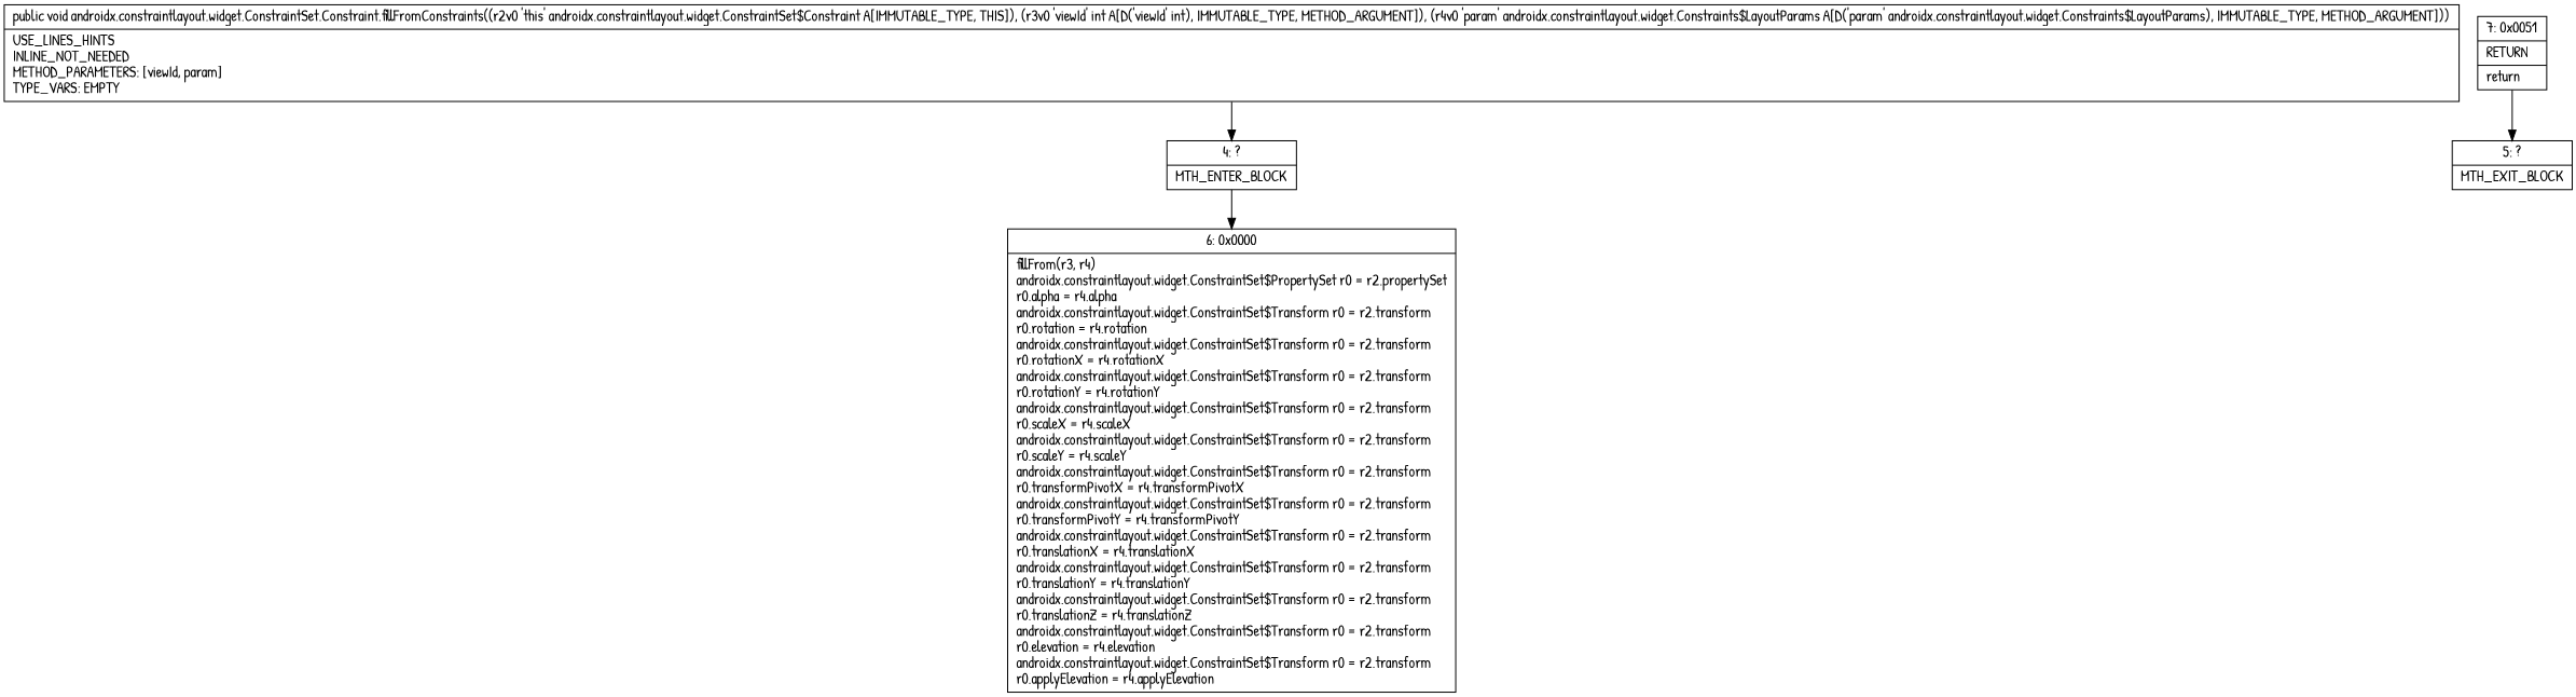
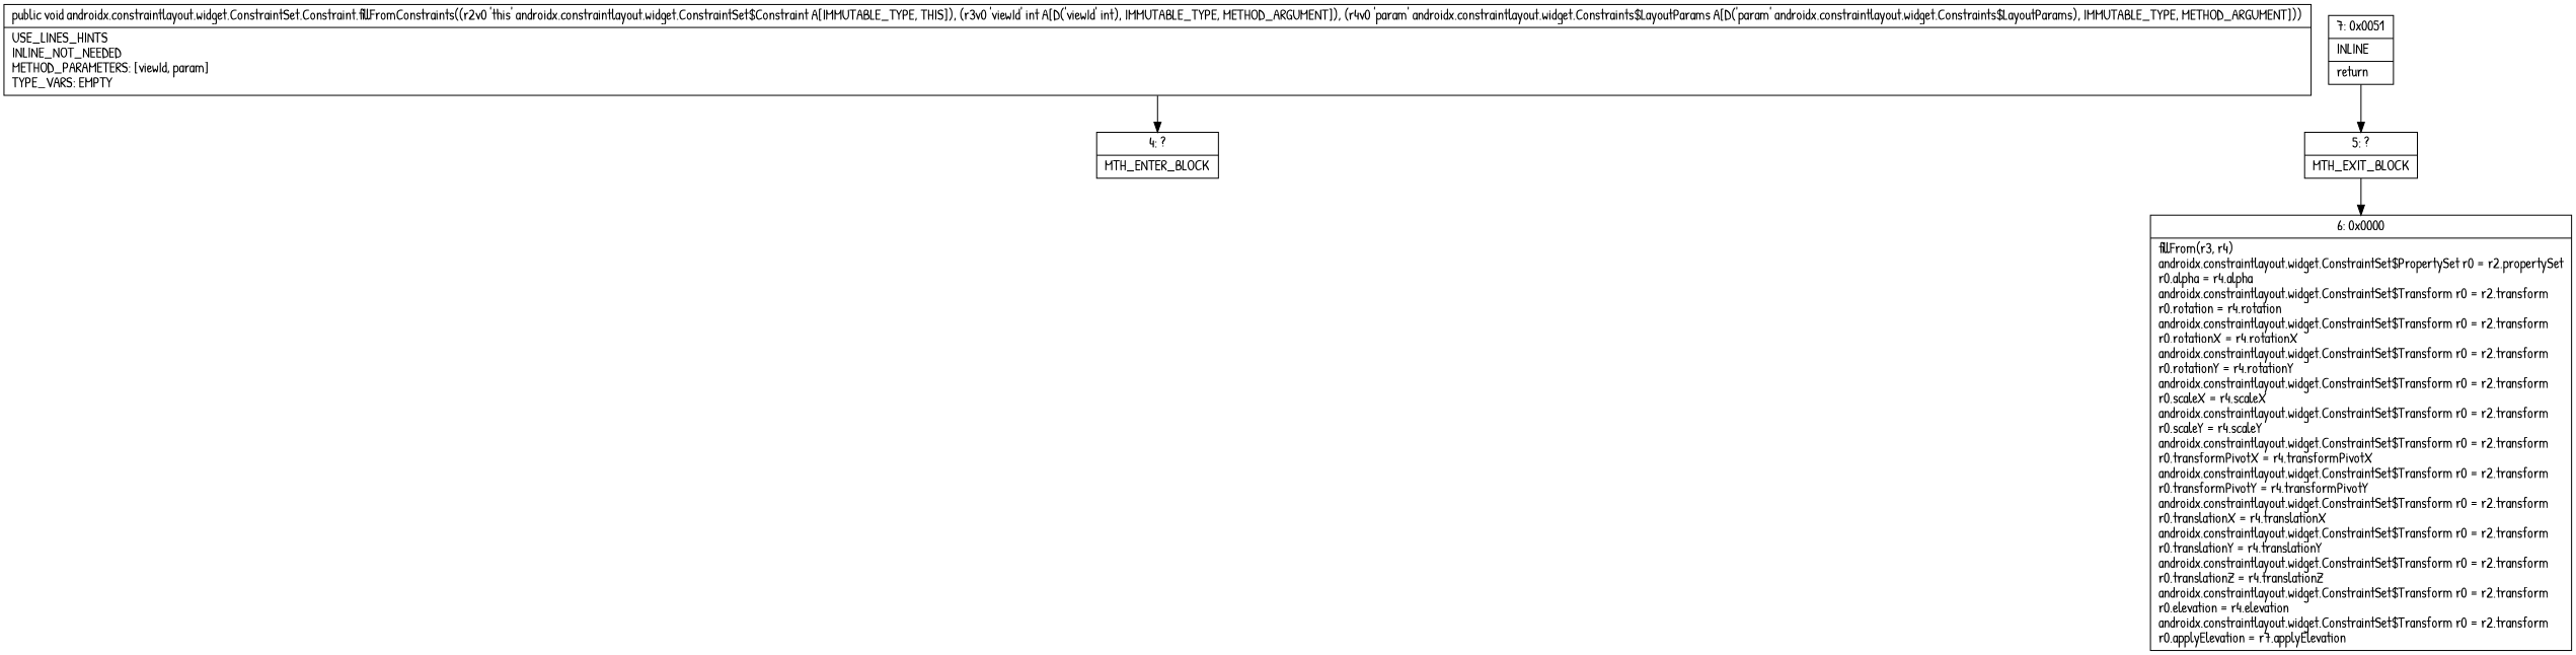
  digraph {
    fontname="Patrick Hand"
    node [fontname="Patrick Hand" shape=record]
    edge [fontname="Patrick Hand"]
    n1 [label="{4\:\ ?|MTH_ENTER_BLOCK\l}"]
-   n2 [label="{6\:\ 0x0000|fillFrom(r3, r4)\landroidx.constraintlayout.widget.ConstraintSet$PropertySet r0 = r2.propertySet\lr0.alpha = r4.alpha\landroidx.constraintlayout.widget.ConstraintSet$Transform r0 = r2.transform\lr0.rotation = r4.rotation\landroidx.constraintlayout.widget.ConstraintSet$Transform r0 = r2.transform\lr0.rotationX = r4.rotationX\landroidx.constraintlayout.widget.ConstraintSet$Transform r0 = r2.transform\lr0.rotationY = r4.rotationY\landroidx.constraintlayout.widget.ConstraintSet$Transform r0 = r2.transform\lr0.scaleX = r4.scaleX\landroidx.constraintlayout.widget.ConstraintSet$Transform r0 = r2.transform\lr0.scaleY = r4.scaleY\landroidx.constraintlayout.widget.ConstraintSet$Transform r0 = r2.transform\lr0.transformPivotX = r4.transformPivotX\landroidx.constraintlayout.widget.ConstraintSet$Transform r0 = r2.transform\lr0.transformPivotY = r4.transformPivotY\landroidx.constraintlayout.widget.ConstraintSet$Transform r0 = r2.transform\lr0.translationX = r4.translationX\landroidx.constraintlayout.widget.ConstraintSet$Transform r0 = r2.transform\lr0.translationY = r4.translationY\landroidx.constraintlayout.widget.ConstraintSet$Transform r0 = r2.transform\lr0.translationZ = r4.translationZ\landroidx.constraintlayout.widget.ConstraintSet$Transform r0 = r2.transform\lr0.elevation = r4.elevation\landroidx.constraintlayout.widget.ConstraintSet$Transform r0 = r2.transform\lr0.applyElevation = r4.applyElevation\l}"]
-   n3 [label="{7\:\ 0x0051|RETURN\l|return\l}"]
+   n2 [label="{6\:\ 0x0000|fillFrom(r3, r4)\landroidx.constraintlayout.widget.ConstraintSet$PropertySet r0 = r2.propertySet\lr0.alpha = r4.alpha\landroidx.constraintlayout.widget.ConstraintSet$Transform r0 = r2.transform\lr0.rotation = r4.rotation\landroidx.constraintlayout.widget.ConstraintSet$Transform r0 = r2.transform\lr0.rotationX = r4.rotationX\landroidx.constraintlayout.widget.ConstraintSet$Transform r0 = r2.transform\lr0.rotationY = r4.rotationY\landroidx.constraintlayout.widget.ConstraintSet$Transform r0 = r2.transform\lr0.scaleX = r4.scaleX\landroidx.constraintlayout.widget.ConstraintSet$Transform r0 = r2.transform\lr0.scaleY = r4.scaleY\landroidx.constraintlayout.widget.ConstraintSet$Transform r0 = r2.transform\lr0.transformPivotX = r4.transformPivotX\landroidx.constraintlayout.widget.ConstraintSet$Transform r0 = r2.transform\lr0.transformPivotY = r4.transformPivotY\landroidx.constraintlayout.widget.ConstraintSet$Transform r0 = r2.transform\lr0.translationX = r4.translationX\landroidx.constraintlayout.widget.ConstraintSet$Transform r0 = r2.transform\lr0.translationY = r4.translationY\landroidx.constraintlayout.widget.ConstraintSet$Transform r0 = r2.transform\lr0.translationZ = r4.translationZ\landroidx.constraintlayout.widget.ConstraintSet$Transform r0 = r2.transform\lr0.elevation = r4.elevation\landroidx.constraintlayout.widget.ConstraintSet$Transform r0 = r2.transform\lr0.applyElevation = r7.applyElevation\l}"]
+   n3 [label="{7\:\ 0x0051|INLINE\l|return\l}"]
    n4 [label="{5\:\ ?|MTH_EXIT_BLOCK\l}"]
    n5 [label="{public void androidx.constraintlayout.widget.ConstraintSet.Constraint.fillFromConstraints((r2v0 'this' androidx.constraintlayout.widget.ConstraintSet$Constraint A[IMMUTABLE_TYPE, THIS]), (r3v0 'viewId' int A[D('viewId' int), IMMUTABLE_TYPE, METHOD_ARGUMENT]), (r4v0 'param' androidx.constraintlayout.widget.Constraints$LayoutParams A[D('param' androidx.constraintlayout.widget.Constraints$LayoutParams), IMMUTABLE_TYPE, METHOD_ARGUMENT]))  | USE_LINES_HINTS\lINLINE_NOT_NEEDED\lMETHOD_PARAMETERS: [viewId, param]\lTYPE_VARS: EMPTY\l}"]
-   n1 -> n2
+   n4 -> n2
    n3 -> n4
    n5 -> n1
  }
